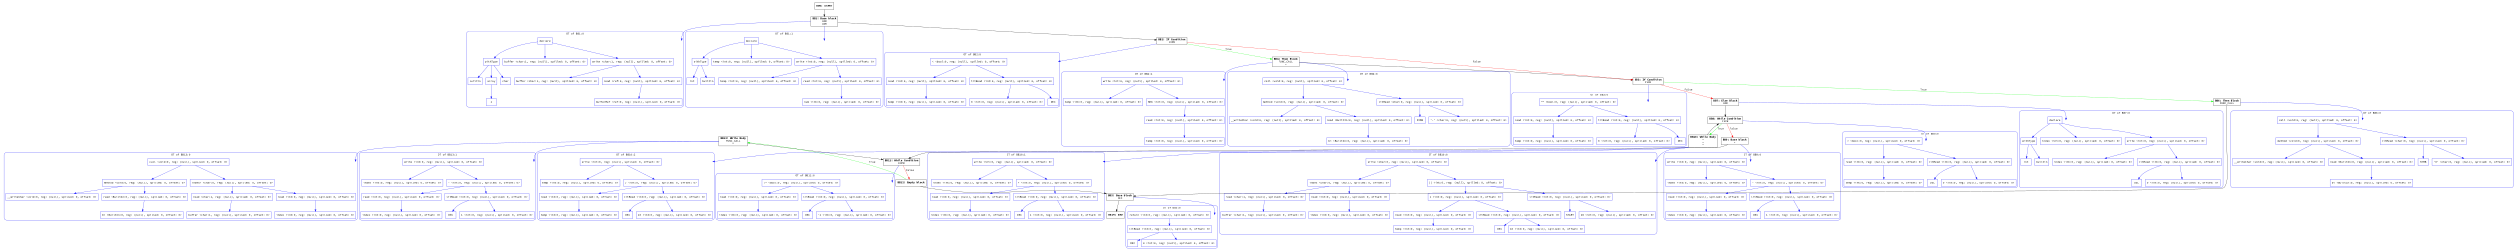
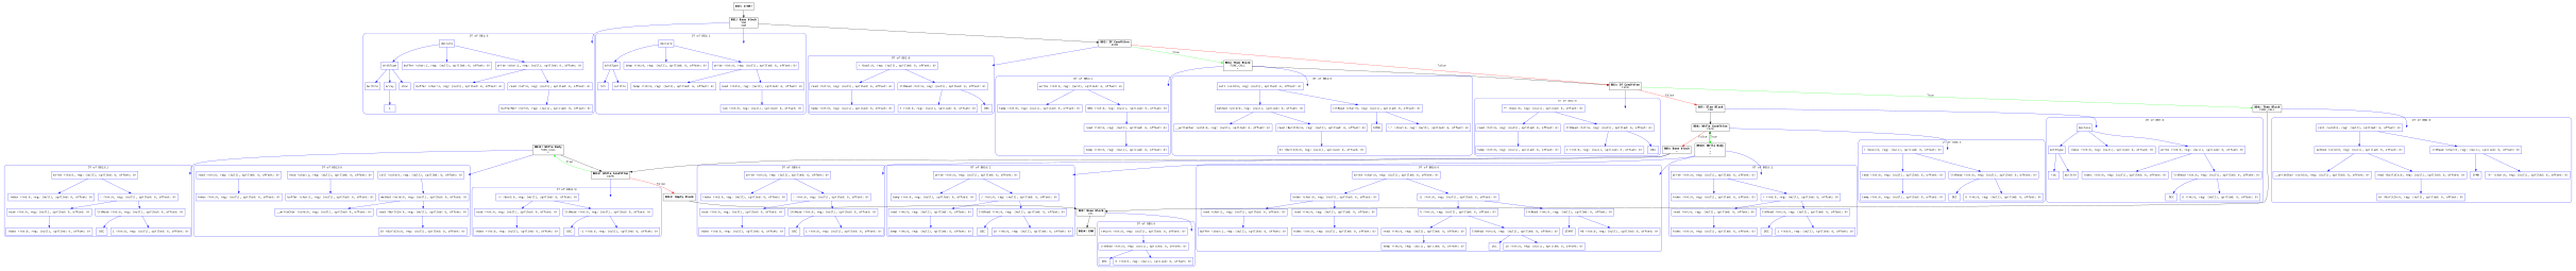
  digraph {
    compound=true
    fontname="Source Code Pro"
    splines=true
    node [fontname="Source Code Pro" shape=rectangle color=blue]
    edge [color=blue fontname="Source Code Pro"]
    entry0 [shape=point style=invis color=""]
    n2 [label="call <void:0, reg: (null), spilled: 0, offset: 0>"]
    n3 [label="method <void:0, reg: (null), spilled: 0, offset: 0>"]
-   n4 [label="indexr <char:0, reg: (null), spilled: 0, offset: 0>"]
    n5 [label="__writeChar <void:0, reg: (null), spilled: 0, offset: 0>"]
    n6 [label="read <BuiltIn:0, reg: (null), spilled: 0, offset: 0>"]
    n7 [label="bi <BuiltIn:0, reg: (null), spilled: 0, offset: 0>"]
    n8 [label="read <char:1, reg: (null), spilled: 0, offset: 0>"]
    n9 [label="read <int:0, reg: (null), spilled: 0, offset: 0>"]
    n10 [label="buffer <char:1, reg: (null), spilled: 0, offset: 0>"]
    n11 [label="index <int:0, reg: (null), spilled: 0, offset: 0>"]
    entry1 [shape=point style=invis color=""]
    n13 [label="write <int:0, reg: (null), spilled: 0, offset: 0>"]
    n14 [label="index <int:0, reg: (null), spilled: 0, offset: 0>"]
    n15 [label="- <int:0, reg: (null), spilled: 0, offset: 0>"]
    n16 [label="read <int:0, reg: (null), spilled: 0, offset: 0>"]
    n17 [label="litRead <int:0, reg: (null), spilled: 0, offset: 0>"]
    n18 [label="index <int:0, reg: (null), spilled: 0, offset: 0>"]
    n19 [label=DEC]
    n20 [label="1 <int:0, reg: (null), spilled: 0, offset: 0>"]
    entry2 [shape=point style=invis color=""]
    n22 [label="!= <bool:0, reg: (null), spilled: 0, offset: 0>"]
    n23 [label="read <int:0, reg: (null), spilled: 0, offset: 0>"]
    n24 [label="litRead <int:0, reg: (null), spilled: 0, offset: 0>"]
    n25 [label="index <int:0, reg: (null), spilled: 0, offset: 0>"]
    n26 [label=DEC]
    n27 [label="-1 <int:0, reg: (null), spilled: 0, offset: 0>"]
    entry3 [shape=point style=invis color=""]
    n29 [label="write <char:0, reg: (null), spilled: 0, offset: 0>"]
    n30 [label="index <char:0, reg: (null), spilled: 0, offset: 0>"]
    n31 [label="|| <int:0, reg: (null), spilled: 0, offset: 0>"]
    n32 [label="read <char:1, reg: (null), spilled: 0, offset: 0>"]
    n33 [label="read <int:0, reg: (null), spilled: 0, offset: 0>"]
    n34 [label="buffer <char:1, reg: (null), spilled: 0, offset: 0>"]
    n35 [label="index <int:0, reg: (null), spilled: 0, offset: 0>"]
    n36 [label="% <int:0, reg: (null), spilled: 0, offset: 0>"]
    n37 [label="litRead <int:0, reg: (null), spilled: 0, offset: 0>"]
    n38 [label="read <int:0, reg: (null), spilled: 0, offset: 0>"]
    n39 [label="litRead <int:0, reg: (null), spilled: 0, offset: 0>"]
    n40 [label="temp <int:0, reg: (null), spilled: 0, offset: 0>"]
    n41 [label=DEC]
    n42 [label="10 <int:0, reg: (null), spilled: 0, offset: 0>"]
    n43 [label=START]
    n44 [label="48 <int:0, reg: (null), spilled: 0, offset: 0>"]
    entry4 [shape=point style=invis color=""]
    n46 [label="write <int:0, reg: (null), spilled: 0, offset: 0>"]
    n47 [label="index <int:0, reg: (null), spilled: 0, offset: 0>"]
    n48 [label="+ <int:0, reg: (null), spilled: 0, offset: 0>"]
    n49 [label="read <int:0, reg: (null), spilled: 0, offset: 0>"]
    n50 [label="litRead <int:0, reg: (null), spilled: 0, offset: 0>"]
    n51 [label="index <int:0, reg: (null), spilled: 0, offset: 0>"]
    n52 [label=DEC]
    n53 [label="1 <int:0, reg: (null), spilled: 0, offset: 0>"]
    entry5 [shape=point style=invis color=""]
    n55 [label="write <int:0, reg: (null), spilled: 0, offset: 0>"]
    n56 [label="temp <int:0, reg: (null), spilled: 0, offset: 0>"]
    n57 [label="/ <int:0, reg: (null), spilled: 0, offset: 0>"]
    n58 [label="read <int:0, reg: (null), spilled: 0, offset: 0>"]
    n59 [label="litRead <int:0, reg: (null), spilled: 0, offset: 0>"]
    n60 [label="temp <int:0, reg: (null), spilled: 0, offset: 0>"]
    n61 [label=DEC]
    n62 [label="10 <int:0, reg: (null), spilled: 0, offset: 0>"]
    entry6 [shape=point style=invis color=""]
    n64 [label="write <int:0, reg: (null), spilled: 0, offset: 0>"]
    n65 [label="index <int:0, reg: (null), spilled: 0, offset: 0>"]
    n66 [label="- <int:0, reg: (null), spilled: 0, offset: 0>"]
    n67 [label="read <int:0, reg: (null), spilled: 0, offset: 0>"]
    n68 [label="litRead <int:0, reg: (null), spilled: 0, offset: 0>"]
    n69 [label="index <int:0, reg: (null), spilled: 0, offset: 0>"]
    n70 [label=DEC]
    n71 [label="1 <int:0, reg: (null), spilled: 0, offset: 0>"]
    entry7 [shape=point style=invis color=""]
    n73 [label="&gt; <bool:0, reg: (null), spilled: 0, offset: 0>"]
    n74 [label="read <int:0, reg: (null), spilled: 0, offset: 0>"]
    n75 [label="litRead <int:0, reg: (null), spilled: 0, offset: 0>"]
    n76 [label="temp <int:0, reg: (null), spilled: 0, offset: 0>"]
    n77 [label=DEC]
    n78 [label="0 <int:0, reg: (null), spilled: 0, offset: 0>"]
    entry8 [shape=point style=invis color=""]
    n80 [label=declare]
    n81 [label=withType]
    n82 [label="index <int:0, reg: (null), spilled: 0, offset: 0>"]
    n83 [label="write <int:0, reg: (null), spilled: 0, offset: 0>"]
    n84 [label=int]
    n85 [label=builtin]
    n86 [label="index <int:0, reg: (null), spilled: 0, offset: 0>"]
    n87 [label="litRead <int:0, reg: (null), spilled: 0, offset: 0>"]
    n88 [label=DEC]
    n89 [label="0 <int:0, reg: (null), spilled: 0, offset: 0>"]
    entry9 [shape=point style=invis color=""]
    n91 [label="call <void:0, reg: (null), spilled: 0, offset: 0>"]
    n92 [label="method <void:0, reg: (null), spilled: 0, offset: 0>"]
    n93 [label="litRead <char:0, reg: (null), spilled: 0, offset: 0>"]
    n94 [label="__writeChar <void:0, reg: (null), spilled: 0, offset: 0>"]
    n95 [label="read <BuiltIn:0, reg: (null), spilled: 0, offset: 0>"]
    n96 [label="bi <BuiltIn:0, reg: (null), spilled: 0, offset: 0>"]
    n97 [label=SYMB]
    n98 [label="'0' <char:0, reg: (null), spilled: 0, offset: 0>"]
    entry10 [shape=point style=invis color=""]
    n100 [label="return <int:0, reg: (null), spilled: 0, offset: 0>"]
    n101 [label="litRead <int:0, reg: (null), spilled: 0, offset: 0>"]
    n102 [label=DEC]
    n103 [label="0 <int:0, reg: (null), spilled: 0, offset: 0>"]
    entry11 [shape=point style=invis color=""]
    n105 [label="call <void:0, reg: (null), spilled: 0, offset: 0>"]
    n106 [label="method <void:0, reg: (null), spilled: 0, offset: 0>"]
    n107 [label="litRead <char:0, reg: (null), spilled: 0, offset: 0>"]
    n108 [label="__writeChar <void:0, reg: (null), spilled: 0, offset: 0>"]
    n109 [label="read <BuiltIn:0, reg: (null), spilled: 0, offset: 0>"]
    n110 [label="bi <BuiltIn:0, reg: (null), spilled: 0, offset: 0>"]
    n111 [label=SYMB]
    n112 [label="'-' <char:0, reg: (null), spilled: 0, offset: 0>"]
    entry12 [shape=point style=invis color=""]
    n114 [label="write <int:0, reg: (null), spilled: 0, offset: 0>"]
    n115 [label="temp <int:0, reg: (null), spilled: 0, offset: 0>"]
    n116 [label="NEG <int:0, reg: (null), spilled: 0, offset: 0>"]
    n117 [label="read <int:0, reg: (null), spilled: 0, offset: 0>"]
    n118 [label="temp <int:0, reg: (null), spilled: 0, offset: 0>"]
    entry13 [shape=point style=invis color=""]
    n120 [label="== <bool:0, reg: (null), spilled: 0, offset: 0>"]
    n121 [label="read <int:0, reg: (null), spilled: 0, offset: 0>"]
    n122 [label="litRead <int:0, reg: (null), spilled: 0, offset: 0>"]
    n123 [label="temp <int:0, reg: (null), spilled: 0, offset: 0>"]
    n124 [label=DEC]
    n125 [label="0 <int:0, reg: (null), spilled: 0, offset: 0>"]
    entry14 [shape=point style=invis color=""]
    n127 [label="&lt; <bool:0, reg: (null), spilled: 0, offset: 0>"]
    n128 [label="read <int:0, reg: (null), spilled: 0, offset: 0>"]
    n129 [label="litRead <int:0, reg: (null), spilled: 0, offset: 0>"]
    n130 [label="temp <int:0, reg: (null), spilled: 0, offset: 0>"]
    n131 [label=DEC]
    n132 [label="0 <int:0, reg: (null), spilled: 0, offset: 0>"]
    entry15 [shape=point style=invis color=""]
    n134 [label=declare]
    n135 [label=withType]
    n136 [label="buffer <char:1, reg: (null), spilled: 0, offset: 0>"]
    n137 [label="write <char:1, reg: (null), spilled: 0, offset: 0>"]
    n138 [label=char]
    n139 [label=builtin]
    n140 [label=array]
    n141 [label=1]
    n142 [label="buffer <char:1, reg: (null), spilled: 0, offset: 0>"]
    n143 [label="read <ref:0, reg: (null), spilled: 0, offset: 0>"]
    n144 [label="bufferRef <ref:0, reg: (null), spilled: 0, offset: 0>"]
    entry16 [shape=point style=invis color=""]
    n146 [label=declare]
    n147 [label=withType]
    n148 [label="temp <int:0, reg: (null), spilled: 0, offset: 0>"]
    n149 [label="write <int:0, reg: (null), spilled: 0, offset: 0>"]
    n150 [label=int]
    n151 [label=builtin]
    n152 [label="temp <int:0, reg: (null), spilled: 0, offset: 0>"]
    n153 [label="read <int:0, reg: (null), spilled: 0, offset: 0>"]
    n154 [label="num <int:0, reg: (null), spilled: 0, offset: 0>"]
    n155 [label=<<B>BB14: END</B><BR ALIGN="CENTER"/>> color=""]
    n156 [label=<<B>BB13: While Body</B><BR ALIGN="CENTER"/>FUNC_CALL<BR ALIGN="CENTER"/>=<BR ALIGN="CENTER"/>> color=""]
    n157 [label=<<B>BB11: While Condition</B><BR ALIGN="CENTER"/>EXPR<BR ALIGN="CENTER"/>> color=""]
    n158 [label=<<B>BB12: Empty block</B><BR ALIGN="CENTER"/>> color=""]
    n159 [label=<<B>BB5: Base block</B><BR ALIGN="CENTER"/>DEC<BR ALIGN="CENTER"/>> color=""]
    n160 [label=<<B>BB10: While Body</B><BR ALIGN="CENTER"/>=<BR ALIGN="CENTER"/>=<BR ALIGN="CENTER"/>=<BR ALIGN="CENTER"/>> color=""]
    n161 [label=<<B>BB8: While Condition</B><BR ALIGN="CENTER"/>EXPR<BR ALIGN="CENTER"/>> color=""]
    n162 [label=<<B>BB9: Base block</B><BR ALIGN="CENTER"/>=<BR ALIGN="CENTER"/>> color=""]
    n163 [label=<<B>BB7: Else Block</B><BR ALIGN="CENTER"/>VAR<BR ALIGN="CENTER"/>> color=""]
    n164 [label=<<B>BB6: Then Block</B><BR ALIGN="CENTER"/>FUNC_CALL<BR ALIGN="CENTER"/>> color=""]
    n165 [label=<<B>BB4: Then Block</B><BR ALIGN="CENTER"/>FUNC_CALL<BR ALIGN="CENTER"/>=<BR ALIGN="CENTER"/>> color=""]
    n166 [label=<<B>BB3: If Condition</B><BR ALIGN="CENTER"/>EXPR<BR ALIGN="CENTER"/>> color=""]
    n167 [label=<<B>BB2: If Condition</B><BR ALIGN="CENTER"/>EXPR<BR ALIGN="CENTER"/>> color=""]
    n168 [label=<<B>BB1: Base block</B><BR ALIGN="CENTER"/>VAR<BR ALIGN="CENTER"/>VAR<BR ALIGN="CENTER"/>> color=""]
    n169 [label=<<B>BB0: START</B><BR ALIGN="CENTER"/>> color=""]
    subgraph cluster_1 {
      color=blue
      label="OT of BB13:0"
      style=rounded
      entry0
      n2
      n3
-     n4
      n5
      n6
      n7
      n8
      n9
      n10
      n11
    }
    subgraph cluster_2 {
      color=blue
      label="OT of BB13:1"
      style=rounded
      entry1
      n13
      n14
      n15
      n16
      n17
      n18
      n19
      n20
    }
    subgraph cluster_3 {
      color=blue
      label="OT of BB11:0"
      style=rounded
      entry2
      n22
      n23
      n24
      n25
      n26
      n27
    }
    subgraph cluster_4 {
      color=blue
      label="OT of BB10:0"
      style=rounded
      entry3
      n29
      n30
      n31
      n32
      n33
      n34
      n35
      n36
      n37
      n38
      n39
      n40
      n41
      n42
      n43
      n44
    }
    subgraph cluster_5 {
      color=blue
      label="OT of BB10:1"
      style=rounded
      entry4
      n46
      n47
      n48
      n49
      n50
      n51
      n52
      n53
    }
    subgraph cluster_6 {
      color=blue
      label="OT of BB10:2"
      style=rounded
      entry5
      n55
      n56
      n57
      n58
      n59
      n60
      n61
      n62
    }
    subgraph cluster_7 {
      color=blue
      label="OT of BB9:0"
      style=rounded
      entry6
      n64
      n65
      n66
      n67
      n68
      n69
      n70
      n71
    }
    subgraph cluster_8 {
      color=blue
      label="OT of BB8:0"
      style=rounded
      entry7
      n73
      n74
      n75
      n76
      n77
      n78
    }
    subgraph cluster_9 {
      color=blue
      label="OT of BB7:0"
      style=rounded
      entry8
      n80
      n81
      n82
      n83
      n84
      n85
      n86
      n87
      n88
      n89
    }
    subgraph cluster_10 {
      color=blue
      label="OT of BB6:0"
      style=rounded
      entry9
      n91
      n92
      n93
      n94
      n95
      n96
      n97
      n98
    }
    subgraph cluster_11 {
      color=blue
      label="OT of BB5:0"
      style=rounded
      entry10
      n100
      n101
      n102
      n103
    }
    subgraph cluster_12 {
      color=blue
      label="OT of BB4:0"
      style=rounded
      entry11
      n105
      n106
      n107
      n108
      n109
      n110
      n111
      n112
    }
    subgraph cluster_13 {
      color=blue
      label="OT of BB4:1"
      style=rounded
      entry12
      n114
      n115
      n116
      n117
      n118
    }
    subgraph cluster_14 {
      color=blue
      label="OT of BB3:0"
      style=rounded
      entry13
      n120
      n121
      n122
      n123
      n124
      n125
    }
    subgraph cluster_15 {
      color=blue
      label="OT of BB2:8"
      style=rounded
      entry14
      n127
      n128
      n129
      n130
      n131
      n132
    }
    subgraph cluster_16 {
      color=blue
      label="OT of BB1:0"
      style=rounded
      entry15
      n134
      n135
      n136
      n137
      n138
      n139
      n140
      n141
      n142
      n143
      n144
    }
    subgraph cluster_17 {
      color=blue
      label="OT of BB1:1"
      style=rounded
      entry16
      n146
      n147
      n148
      n149
      n150
      n151
      n152
      n153
      n154
    }
    n2 -> n3
-   n2 -> n4
    n3 -> n5
    n3 -> n6
-   n4 -> n8
-   n4 -> n9
    n6 -> n7
    n8 -> n10
    n9 -> n11
    n13 -> n14
    n13 -> n15
    n15 -> n16
    n15 -> n17
    n16 -> n18
    n17 -> n19
    n17 -> n20
    n22 -> n23
    n22 -> n24
    n23 -> n25
    n24 -> n26
    n24 -> n27
    n29 -> n30
    n29 -> n31
    n30 -> n32
    n30 -> n33
    n31 -> n36
    n31 -> n37
    n32 -> n34
    n33 -> n35
    n36 -> n38
    n36 -> n39
    n37 -> n43
    n37 -> n44
    n38 -> n40
    n39 -> n41
    n39 -> n42
    n46 -> n47
    n46 -> n48
    n48 -> n49
    n48 -> n50
    n49 -> n51
    n50 -> n52
    n50 -> n53
    n55 -> n56
    n55 -> n57
    n57 -> n58
    n57 -> n59
    n58 -> n60
    n59 -> n61
    n59 -> n62
    n64 -> n65
    n64 -> n66
    n66 -> n67
    n66 -> n68
    n67 -> n69
    n68 -> n70
    n68 -> n71
    n73 -> n74
    n73 -> n75
    n74 -> n76
    n75 -> n77
    n75 -> n78
    n80 -> n81
    n80 -> n82
    n80 -> n83
    n81 -> n84
    n81 -> n85
    n83 -> n86
    n83 -> n87
    n87 -> n88
    n87 -> n89
    n91 -> n92
    n91 -> n93
    n92 -> n94
    n92 -> n95
    n93 -> n97
    n93 -> n98
    n95 -> n96
    n100 -> n101
    n101 -> n102
    n101 -> n103
    n105 -> n106
    n105 -> n107
    n106 -> n108
    n106 -> n109
    n107 -> n111
    n107 -> n112
    n109 -> n110
    n114 -> n115
    n114 -> n116
    n116 -> n117
    n117 -> n118
    n120 -> n121
    n120 -> n122
    n121 -> n123
    n122 -> n124
    n122 -> n125
    n127 -> n128
    n127 -> n129
    n128 -> n130
    n129 -> n131
    n129 -> n132
    n134 -> n135
    n134 -> n136
    n134 -> n137
    n135 -> n138
    n135 -> n139
    n135 -> n140
    n137 -> n142
    n137 -> n143
    n140 -> n141
    n143 -> n144
    n146 -> n147
    n146 -> n148
    n146 -> n149
    n147 -> n150
    n147 -> n151
    n149 -> n152
    n149 -> n153
    n153 -> n154
    n156 -> entry0
    n156 -> entry1
    n156 -> n157 [color=""]
    n157 -> entry2
-   n158 -> n156 [color=green label=True]
+   n157 -> n156 [color=green label=True]
    n157 -> n158 [color=red label=False]
    n158 -> n159 [color=""]
    n159 -> entry10
    n159 -> n155 [color=""]
    n160 -> entry3
    n160 -> entry4
    n160 -> entry5
    n160 -> n161 [color=""]
    n161 -> entry7
    n161 -> n160 [color=green label=True]
    n161 -> n162 [color=red label=False]
    n162 -> entry6
    n162 -> n157 [color=""]
    n163 -> entry8
    n163 -> n161 [color=""]
    n164 -> entry9
    n164 -> n159 [color=""]
    n165 -> entry11
    n165 -> entry12
    n165 -> n166 [color=""]
    n166 -> entry13
    n166 -> n163 [color=red label=False]
    n166 -> n164 [color=green label=True]
    n167 -> entry14
    n167 -> n165 [color=green label=True]
    n167 -> n166 [color=red label=False]
    n168 -> entry15
    n168 -> entry16
    n168 -> n167 [color=""]
    n169 -> n168 [color=""]
  }
